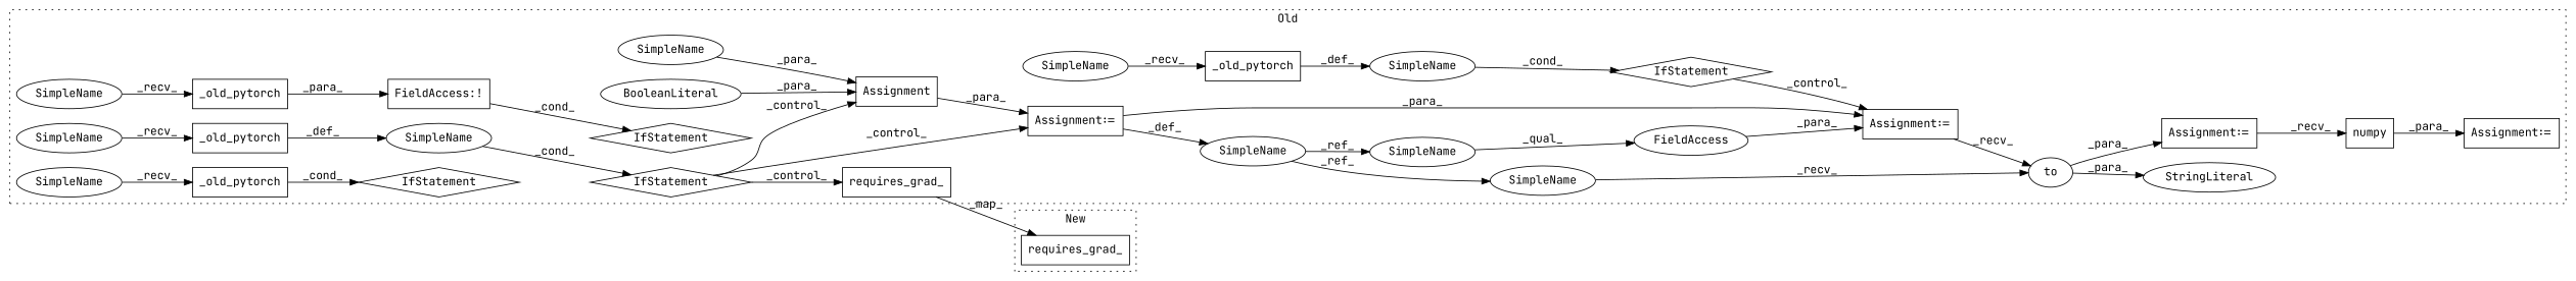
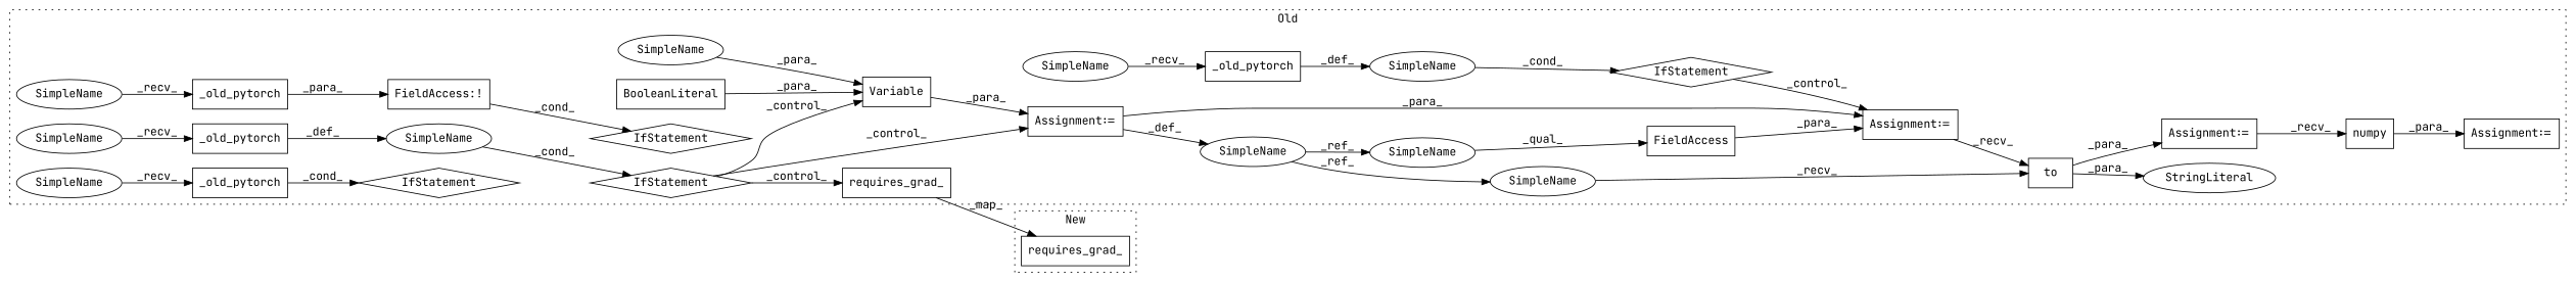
  digraph {
    fontname="JetBrains Mono"
    rankdir=LR
    node [a=42 fontname="JetBrains Mono" l=4 shape=box]
    edge [fontname="JetBrains Mono"]
    n1 [a=32 l=16 label=requires_grad_ s=3040]
    n2 [a=25 l="4,2" label=IfStatement s="2919,2942" shape=diamond]
    n3 [label=SimpleName shape=ellipse l=""]
-   n4 [a=32 l="9,1" label=Assignment s="2990,3010"]
-   n5 [a=22 l=9 label=FieldAccess s=3642 shape=ellipse]
-   n6 [a=9 label=BooleanLiteral s=3006 shape=ellipse]
-   n7 [a=32 l="3,1" label=to s="3673,3681" shape=ellipse]
+   n4 [a=32 l="9,1" label=Variable s="2990,3010"]
+   n5 [a=22 l=9 label=FieldAccess s=3642]
+   n6 [a=9 label=BooleanLiteral s=3006]
+   n7 [a=32 l="3,1" label=to s="3673,3681"]
    n8 [label=SimpleName s=3189 shape=ellipse]
    n9 [a=32 l=7 label=numpy s=3762]
    n10 [a=32 l=14 label=_old_pytorch s=2928]
    n11 [a=7 l=1 label="Assignment:=" s=3756]
    n12 [a=7 l=1 label="Assignment:=" s=3641]
    n13 [a=32 l=14 label=_old_pytorch s=3613]
    n14 [label=SimpleName shape=ellipse l=""]
    n15 [a=25 l="4,2" label=IfStatement s="3604,3627" shape=diamond]
    n16 [a=32 l=14 label=_old_pytorch s=3333]
    n17 [a=38 l=1 label="FieldAccess:!" s=3327]
    n18 [a=25 l="4,2" label=IfStatement s="3323,3347" shape=diamond]
    n19 [a=32 l=14 label=_old_pytorch s=2613]
    n20 [a=25 l="4,2" label=IfStatement s="2604,2627" shape=diamond]
    n21 [a=45 l=5 label=StringLiteral s=3676 shape=ellipse]
    n22 [a=7 l=1 label="Assignment:=" s=3667]
    n23 [a=7 l=1 label="Assignment:=" s=2989]
    n24 [label=SimpleName s=2923 shape=ellipse]
    n25 [label=SimpleName s=3328 shape=ellipse]
    n26 [label=SimpleName s=3608 shape=ellipse]
    n27 [label=SimpleName s=2608 shape=ellipse]
    n28 [label=SimpleName s=3642 shape=ellipse]
    n29 [label=SimpleName s=3668 shape=ellipse]
    n30 [l=6 label=SimpleName s=2999 shape=ellipse]
    n31 [a=32 l=16 label=requires_grad_ s=2178]
    subgraph cluster_1 {
      label=Old
      style=dotted
      n1
      n2
      n3
      n4
      n5
      n6
      n7
      n8
      n9
      n10
      n11
      n12
      n13
      n14
      n15
      n16
      n17
      n18
      n19
      n20
      n21
      n22
      n23
      n24
      n25
      n26
      n27
      n28
      n29
      n30
    }
    subgraph cluster_2 {
      label=New
      style=dotted
      n31
    }
    n1 -> n31 [label=_map_]
    n2 -> n1 [label=_control_]
    n2 -> n4 [label=_control_]
    n2 -> n23 [label=_control_]
    n3 -> n2 [label=_cond_]
    n4 -> n23 [label=_para_]
    n5 -> n12 [label=_para_]
    n6 -> n4 [label=_para_]
    n7 -> n21 [label=_para_]
    n7 -> n22 [label=_para_]
    n8 -> n28 [label=_ref_]
    n8 -> n29 [label=_ref_]
    n9 -> n11 [label=_para_]
    n10 -> n3 [label=_def_]
    n12 -> n7 [label=_recv_]
    n13 -> n14 [label=_def_]
    n14 -> n15 [label=_cond_]
    n15 -> n12 [label=_control_]
    n16 -> n17 [label=_para_]
    n17 -> n18 [label=_cond_]
    n19 -> n20 [label=_cond_]
    n22 -> n9 [label=_recv_]
    n23 -> n8 [label=_def_]
    n23 -> n12 [label=_para_]
    n24 -> n10 [label=_recv_]
    n25 -> n16 [label=_recv_]
    n26 -> n13 [label=_recv_]
    n27 -> n19 [label=_recv_]
    n28 -> n5 [label=_qual_]
    n29 -> n7 [label=_recv_]
    n30 -> n4 [label=_para_]
  }
